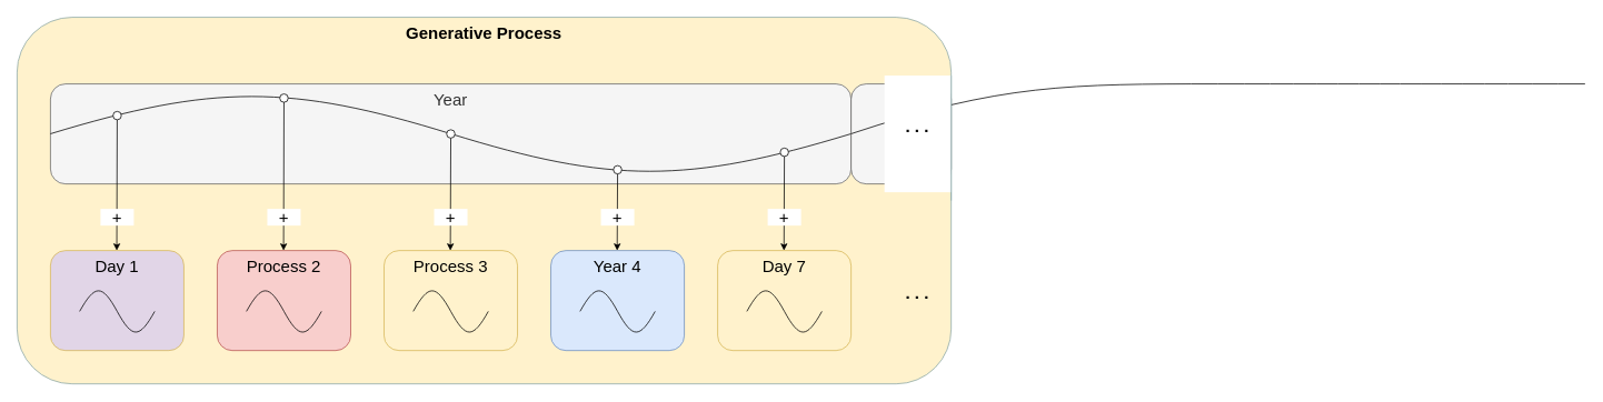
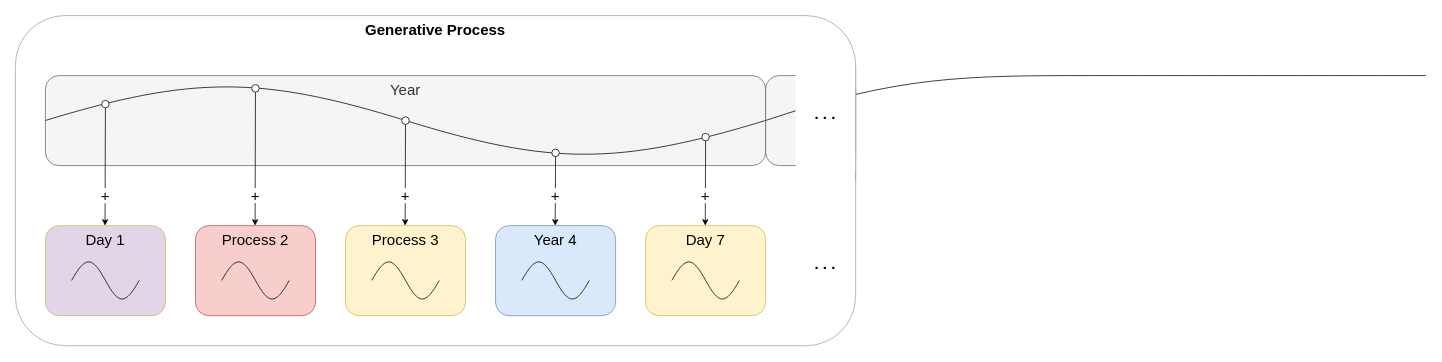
  <mxCell id="0" />
  <mxCell id="1" parent="0" />
- <mxCell id="2" value="Generative Process" style="rounded=1;whiteSpace=wrap;html=1;fontSize=20;strokeColor=#8AA7A8;fillColor=#fff2cc;verticalAlign=top;fontStyle=1;" vertex="1" parent="1"><mxGeometry width="1120" height="440" as="geometry" x="20" y="20" /></mxCell>
+ <mxCell id="2" value="Generative Process" style="rounded=1;whiteSpace=wrap;html=1;fontSize=20;strokeColor=#8AA7A8;fillColor=#ffffff;verticalAlign=top;fontStyle=1" vertex="1" parent="1"><mxGeometry width="1120" height="440" as="geometry" x="20" y="20" /></mxCell>
  <mxCell id="3" value="Day 1" style="rounded=1;whiteSpace=wrap;html=1;fontSize=20;verticalAlign=top;fillColor=#e1d5e7;strokeColor=#d6b656;" vertex="1" parent="1"><mxGeometry x="60" y="300" width="160" height="120" as="geometry" /></mxCell>
  <mxCell id="4" value="" style="pointerEvents=1;verticalLabelPosition=bottom;shadow=0;dashed=0;align=center;html=1;verticalAlign=top;shape=mxgraph.electrical.waveforms.sine_wave;fontSize=20;" vertex="1" parent="1"><mxGeometry x="95" y="340" width="90" height="66.18" as="geometry" /></mxCell>
  <mxCell id="5" value="Process 2" style="rounded=1;whiteSpace=wrap;html=1;fontSize=20;verticalAlign=top;fillColor=#f8cecc;strokeColor=#b85450;" vertex="1" parent="1"><mxGeometry x="260" y="300" width="160" height="120" as="geometry" /></mxCell>
  <mxCell id="6" value="" style="pointerEvents=1;verticalLabelPosition=bottom;shadow=0;dashed=0;align=center;html=1;verticalAlign=top;shape=mxgraph.electrical.waveforms.sine_wave;fontSize=20;" vertex="1" parent="1"><mxGeometry x="295" y="340" width="90" height="66.18" as="geometry" /></mxCell>
  <mxCell id="7" value="Process 3" style="rounded=1;whiteSpace=wrap;html=1;fontSize=20;verticalAlign=top;fillColor=#fff2cc;strokeColor=#d6b656;" vertex="1" parent="1"><mxGeometry x="460" y="300" width="160" height="120" as="geometry" /></mxCell>
  <mxCell id="8" value="" style="pointerEvents=1;verticalLabelPosition=bottom;shadow=0;dashed=0;align=center;html=1;verticalAlign=top;shape=mxgraph.electrical.waveforms.sine_wave;fontSize=20;" vertex="1" parent="1"><mxGeometry x="495" y="340" width="90" height="66.18" as="geometry" /></mxCell>
  <mxCell id="9" value="Year 4" style="rounded=1;whiteSpace=wrap;html=1;fontSize=20;verticalAlign=top;fillColor=#dae8fc;strokeColor=#6c8ebf;" vertex="1" parent="1"><mxGeometry x="660" y="300" width="160" height="120" as="geometry" /></mxCell>
  <mxCell id="10" value="" style="pointerEvents=1;verticalLabelPosition=bottom;shadow=0;dashed=0;align=center;html=1;verticalAlign=top;shape=mxgraph.electrical.waveforms.sine_wave;fontSize=20;" vertex="1" parent="1"><mxGeometry x="695" y="340" width="90" height="66.18" as="geometry" /></mxCell>
  <mxCell id="11" value="Day 7" style="rounded=1;whiteSpace=wrap;html=1;fontSize=20;verticalAlign=top;fillColor=#fff2cc;strokeColor=#d6b656;" vertex="1" parent="1"><mxGeometry x="860" y="300" width="160" height="120" as="geometry" /></mxCell>
  <mxCell id="12" value="" style="pointerEvents=1;verticalLabelPosition=bottom;shadow=0;dashed=0;align=center;html=1;verticalAlign=top;shape=mxgraph.electrical.waveforms.sine_wave;fontSize=20;" vertex="1" parent="1"><mxGeometry x="895" y="340" width="90" height="66.18" as="geometry" /></mxCell>
  <mxCell id="13" value="Year" style="rounded=1;whiteSpace=wrap;html=1;fontSize=20;verticalAlign=top;fillColor=#f5f5f5;strokeColor=#666666;fontColor=#333333;" vertex="1" parent="1"><mxGeometry x="60" y="100" width="960" height="120" as="geometry" /></mxCell>
  <mxCell id="14" value="" style="pointerEvents=1;verticalLabelPosition=bottom;shadow=0;dashed=0;align=center;html=1;verticalAlign=top;shape=mxgraph.electrical.waveforms.sine_wave;fontSize=20;" vertex="1" parent="1"><mxGeometry x="60" y="100" width="960" height="120" as="geometry" /></mxCell>
  <mxCell id="15" value="" style="endArrow=classic;html=1;fontSize=20;exitX=0.5;exitY=1;exitDx=0;exitDy=0;" edge="1" parent="1" source="20"><mxGeometry x="0.46" width="50" height="50" relative="1" as="geometry"><mxPoint x="139.5" y="220" as="sourcePoint" /><mxPoint x="139.5" y="300" as="targetPoint" /><mxPoint as="offset" /></mxGeometry></mxCell>
  <mxCell id="16" value="" style="endArrow=classic;html=1;fontSize=20;exitX=0.5;exitY=1;exitDx=0;exitDy=0;" edge="1" parent="1" source="21"><mxGeometry x="0.553" width="50" height="50" relative="1" as="geometry"><mxPoint x="339.5" y="220" as="sourcePoint" /><mxPoint x="339.5" y="300" as="targetPoint" /><mxPoint as="offset" /></mxGeometry></mxCell>
  <mxCell id="17" value="" style="endArrow=classic;html=1;fontSize=20;exitX=0.5;exitY=1;exitDx=0;exitDy=0;" edge="1" parent="1" source="22"><mxGeometry width="50" height="50" relative="1" as="geometry"><mxPoint x="539.5" y="220" as="sourcePoint" /><mxPoint x="539.5" y="300" as="targetPoint" /></mxGeometry></mxCell>
  <mxCell id="18" value="" style="endArrow=classic;html=1;fontSize=20;exitX=0.5;exitY=1;exitDx=0;exitDy=0;" edge="1" parent="1" source="23"><mxGeometry width="50" height="50" relative="1" as="geometry"><mxPoint x="739.5" y="220" as="sourcePoint" /><mxPoint x="739.5" y="300" as="targetPoint" /></mxGeometry></mxCell>
  <mxCell id="19" value="" style="endArrow=classic;html=1;fontSize=20;exitX=0.5;exitY=1;exitDx=0;exitDy=0;" edge="1" parent="1" source="24"><mxGeometry width="50" height="50" relative="1" as="geometry"><mxPoint x="939.5" y="220" as="sourcePoint" /><mxPoint x="939.5" y="300" as="targetPoint" /></mxGeometry></mxCell>
  <mxCell id="20" value="" style="shape=ellipse;html=1;fontSize=20;" vertex="1" parent="1"><mxGeometry x="135" y="133" width="10" height="10" as="geometry" /></mxCell>
  <mxCell id="21" value="" style="shape=ellipse;html=1;fontSize=20;" vertex="1" parent="1"><mxGeometry x="335" y="112" width="10" height="10" as="geometry" /></mxCell>
  <mxCell id="22" value="" style="shape=ellipse;html=1;fontSize=20;" vertex="1" parent="1"><mxGeometry x="535" y="155" width="10" height="10" as="geometry" /></mxCell>
  <mxCell id="23" value="" style="shape=ellipse;html=1;fontSize=20;" vertex="1" parent="1"><mxGeometry x="735" y="198" width="10" height="10" as="geometry" /></mxCell>
  <mxCell id="24" value="" style="shape=ellipse;html=1;fontSize=20;" vertex="1" parent="1"><mxGeometry x="935" y="177" width="10" height="10" as="geometry" /></mxCell>
  <mxCell id="25" value="+" style="text;html=1;align=center;verticalAlign=middle;whiteSpace=wrap;rounded=0;fontSize=20;fillColor=#ffffff;" vertex="1" parent="1"><mxGeometry x="120" y="250" width="40" height="20" as="geometry" /></mxCell>
  <mxCell id="26" value="+" style="text;html=1;align=center;verticalAlign=middle;whiteSpace=wrap;rounded=0;fontSize=20;fillColor=#ffffff;" vertex="1" parent="1"><mxGeometry x="320" y="250" width="40" height="20" as="geometry" /></mxCell>
  <mxCell id="27" value="+" style="text;html=1;align=center;verticalAlign=middle;whiteSpace=wrap;rounded=0;fontSize=20;fillColor=#ffffff;" vertex="1" parent="1"><mxGeometry x="520" y="250" width="40" height="20" as="geometry" /></mxCell>
  <mxCell id="28" value="+" style="text;html=1;align=center;verticalAlign=middle;whiteSpace=wrap;rounded=0;fontSize=20;fillColor=#ffffff;" vertex="1" parent="1"><mxGeometry x="720" y="250" width="40" height="20" as="geometry" /></mxCell>
  <mxCell id="29" value="+" style="text;html=1;align=center;verticalAlign=middle;whiteSpace=wrap;rounded=0;fontSize=20;fillColor=#ffffff;" vertex="1" parent="1"><mxGeometry x="920" y="250" width="40" height="20" as="geometry" /></mxCell>
  <mxCell id="30" value=". . ." style="text;html=1;strokeColor=none;fillColor=none;align=center;verticalAlign=middle;whiteSpace=wrap;rounded=0;fontSize=20;fontStyle=1" vertex="1" parent="1"><mxGeometry x="1080" y="340" width="39" height="20" as="geometry" /></mxCell>
  <mxCell id="31" value="" style="rounded=1;whiteSpace=wrap;html=1;fontSize=20;verticalAlign=top;fillColor=#f5f5f5;strokeColor=#666666;fontColor=#333333;" vertex="1" parent="1"><mxGeometry x="1020" y="100" width="120" height="120" as="geometry" /></mxCell>
  <mxCell id="32" value="" style="pointerEvents=1;verticalLabelPosition=bottom;shadow=0;dashed=0;align=center;html=1;verticalAlign=top;shape=stencil(lZLBEoIgEIafhiujSyodG6sX6NCZlJKpwEEte/vAxWbUOjTDhe9n/935WcLyphK1JBCJppZFS9iWADyEVeJ0cxicUiHknMYZEi3uEuFBaV98FI/wuGmtucqnKttQpnQlrWpRfQarNc0ST9iORBvH/WF5YbR2Myijm4HtZ/rZWHmxptPlRBjlWvieC2GU78bPGPU4QoQDvfC2YnSdIJm3nZoUnUWXGAtjTiHFwh4QQUp5yKlnwX71Qf/Zp0A5n9pnMWUwtf/E+cue5Y7/iMdtwPBlXxN3ZBH6QHFrBvAG);fontSize=20;gradientDirection=east;fillColor=none;" vertex="1" parent="1"><mxGeometry x="1020" y="100" width="880" height="120" as="geometry" /></mxCell>
  <mxCell id="33" value="" style="rounded=0;whiteSpace=wrap;html=1;fontSize=20;strokeColor=none;" vertex="1" parent="1"><mxGeometry x="1060" y="90" width="80" height="140" as="geometry" /></mxCell>
  <mxCell id="34" value=". . ." style="text;html=1;strokeColor=none;fillColor=none;align=center;verticalAlign=middle;whiteSpace=wrap;rounded=0;fontSize=20;fontStyle=1" vertex="1" parent="1"><mxGeometry x="1080" y="140" width="39" height="20" as="geometry" /></mxCell>
  <mxCell id="35" value="" style="endArrow=none;html=1;fontSize=20;entryX=1;entryY=0.5;entryDx=0;entryDy=0;strokeColor=#8AA7A8;" edge="1" parent="1" target="2"><mxGeometry width="50" height="50" relative="1" as="geometry"><mxPoint x="1140" y="90" as="sourcePoint" /><mxPoint x="1190" y="40" as="targetPoint" /></mxGeometry></mxCell>
